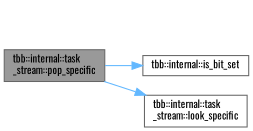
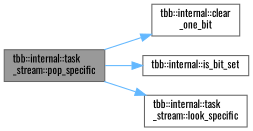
  digraph {
    fontname=Oswald
    rankdir=LR
    node [color=grey40 fillcolor=white fontname=Oswald fontsize=10 shape=box style=filled]
    edge [color=steelblue1 fontname=Oswald fontsize=10 labelfontname=Helvetica labelfontsize=10 style=solid]
    n1 [color=gray40 fillcolor=grey60 fontcolor=black height=0.2 label="tbb::internal::task\l_stream::pop_specific" width=0.4]
+   n2 [height=0.2 label="tbb::internal::clear\l_one_bit" width=0.4]
    n3 [height=0.2 label="tbb::internal::is_bit_set" width=0.4]
    n4 [height=0.2 label="tbb::internal::task\l_stream::look_specific" width=0.4]
+   n1 -> n2
    n1 -> n3
    n1 -> n4
  }
